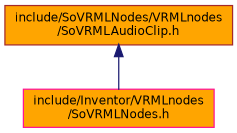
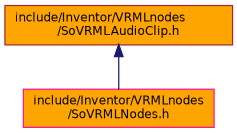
  digraph {
    node [fillcolor=orange fontname=Helvetica fontsize=10 shape=record style=filled]
-   n1 [color=brown fontcolor=black height=0.2 label="include/SoVRMLNodes/VRMLnodes\l/SoVRMLAudioClip.h" width=0.4]
+   n1 [color=brown fontcolor=black height=0.2 label="include/Inventor/VRMLnodes\l/SoVRMLAudioClip.h" width=0.4]
    n2 [color=deeppink height=0.2 label="include/Inventor/VRMLnodes\l/SoVRMLNodes.h" width=0.4]
    n1 -> n2 [color=midnightblue dir=back fontname=Helvetica fontsize=10 labelfontname=Helvetica labelfontsize=10 style=solid]
  }
